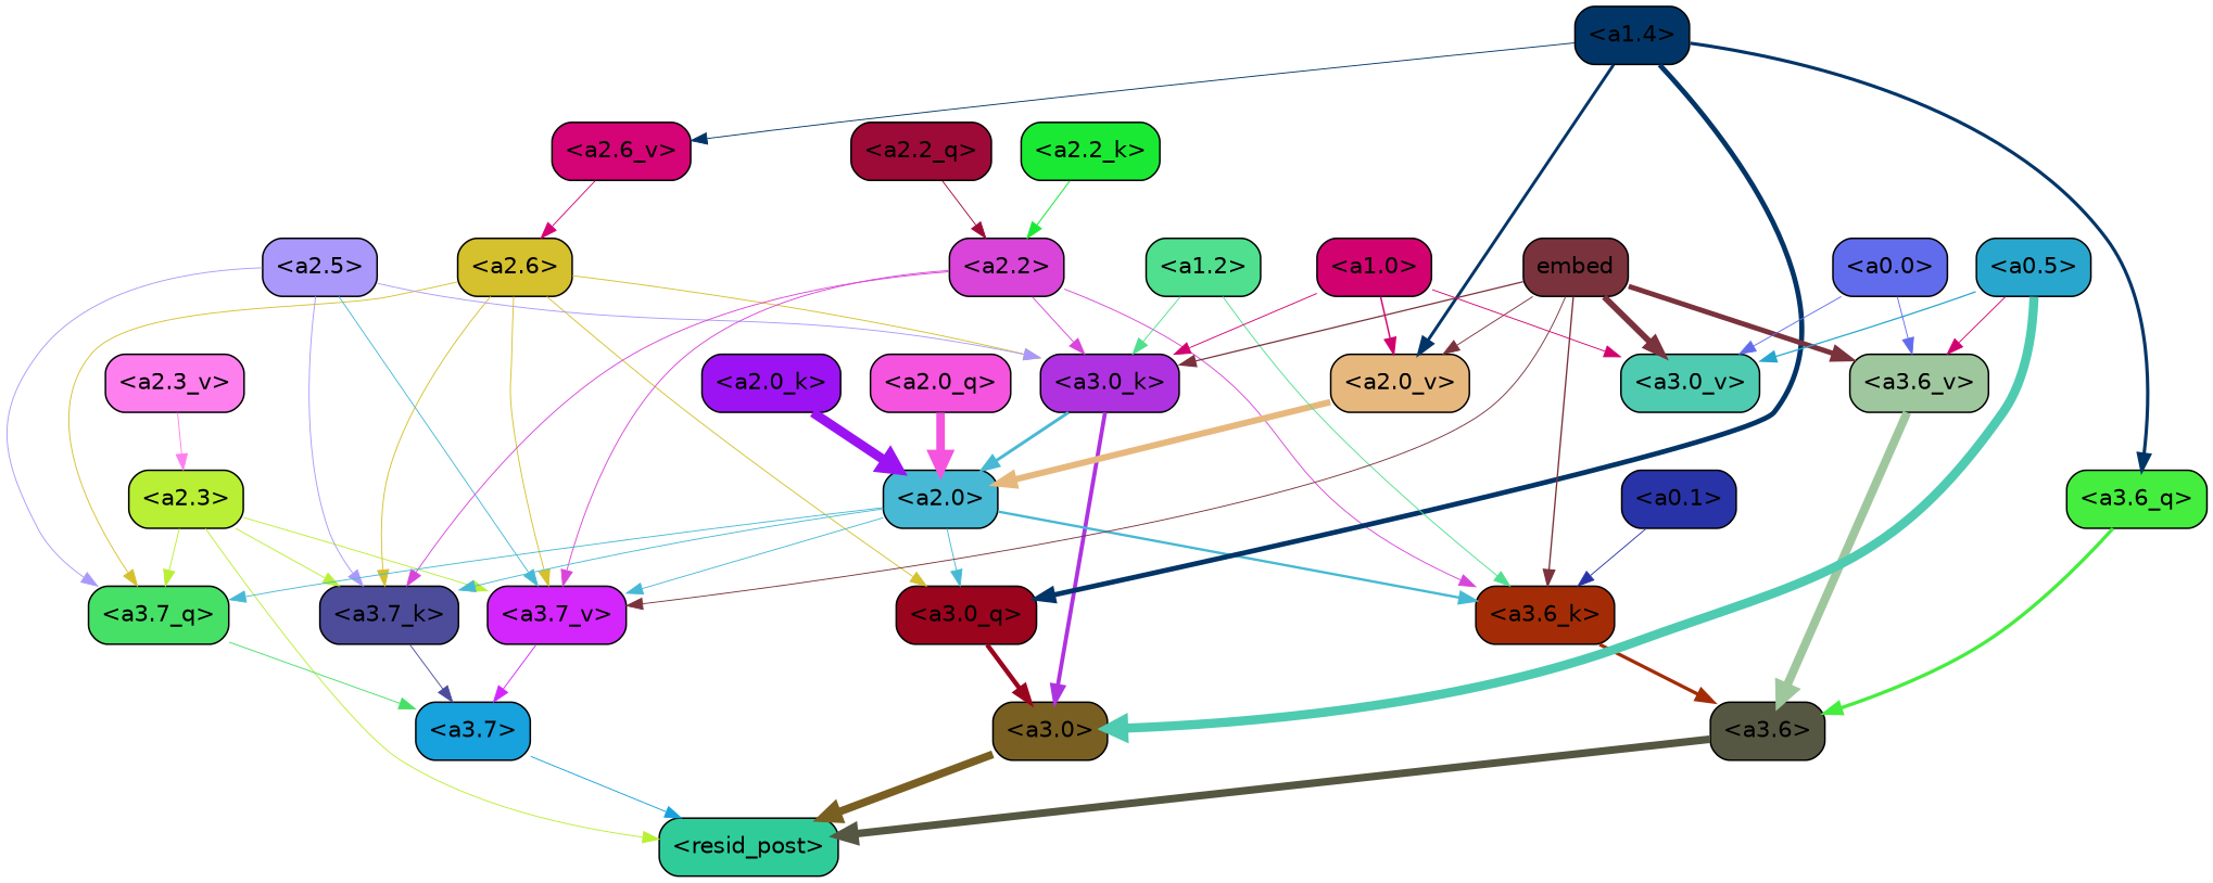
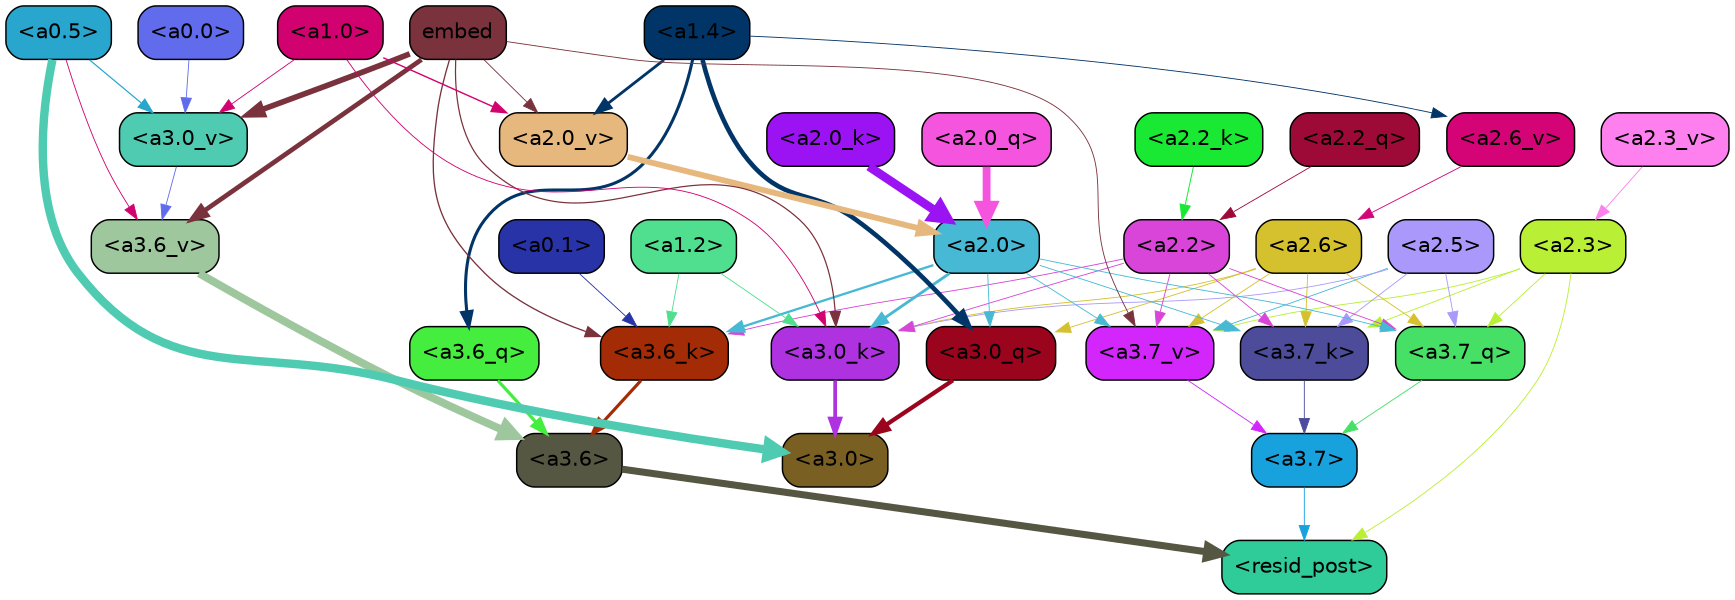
  strict digraph {
    splines=true
    node [color=black fontname=Helvetica shape=box style="filled, rounded"]
    edge [color="#47b9d4" penwidth=0.6]
    "<a3.7>" [fillcolor="#17a1dd"]
    "<resid_post>" [fillcolor="#2fcc9a"]
    "<a3.6>" [fillcolor="#555742"]
    "<a3.0>" [fillcolor="#795f22"]
    "<a2.3>" [fillcolor="#b9ef34"]
    "<a3.7_q>" [fillcolor="#47e066"]
    "<a3.7_k>" [fillcolor="#4d4c9b"]
    "<a3.7_v>" [fillcolor="#d226fd"]
    "<a3.6_q>" [fillcolor="#45ed3e"]
    "<a3.0_q>" [fillcolor="#9a041d"]
    "<a3.6_k>" [fillcolor="#a32c06"]
    "<a3.0_k>" [fillcolor="#af32e1"]
    "<a3.6_v>" [fillcolor="#9fc79e"]
    "<a3.0_v>" [fillcolor="#4fcbb2"]
    "<a2.6>" [fillcolor="#d5c02d"]
    "<a2.5>" [fillcolor="#aa99fb"]
    "<a2.2>" [fillcolor="#d845d8"]
    "<a2.0>" [fillcolor="#47b9d4"]
    "<a1.4>" [fillcolor="#023567"]
    "<a2.6_v>" [fillcolor="#d40376"]
    "<a2.0_v>" [fillcolor="#e7b87e"]
    "<a1.2>" [fillcolor="#4fdf8f"]
    "<a0.1>" [fillcolor="#2933a8"]
    embed [fillcolor="#7a323c"]
    "<a1.0>" [fillcolor="#d10270"]
    "<a0.5>" [fillcolor="#29a6cd"]
    "<a0.0>" [fillcolor="#616ced"]
    "<a2.2_q>" [fillcolor="#9d0a37"]
    "<a2.0_q>" [fillcolor="#f454de"]
    "<a2.2_k>" [fillcolor="#1ae934"]
    "<a2.0_k>" [fillcolor="#9c13f3"]
    "<a2.3_v>" [fillcolor="#fd80ee"]
    "<a3.7>" -> "<resid_post>" [color="#17a1dd"]
    "<a3.6>" -> "<resid_post>" [color="#555742" penwidth=4.751592040061951]
-   "<a3.0>" -> "<resid_post>" [color="#795f22" penwidth=4.904066681861877]
    "<a2.3>" -> "<resid_post>" [color="#b9ef34"]
    "<a2.3>" -> "<a3.7_q>" [color="#b9ef34"]
    "<a2.3>" -> "<a3.7_k>" [color="#b9ef34" penwidth=0.6069068089127541]
    "<a2.3>" -> "<a3.7_v>" [color="#b9ef34"]
    "<a3.7_q>" -> "<a3.7>" [color="#47e066"]
    "<a3.7_k>" -> "<a3.7>" [color="#4d4c9b"]
    "<a3.7_v>" -> "<a3.7>" [color="#d226fd"]
    "<a3.6_q>" -> "<a3.6>" [color="#45ed3e" penwidth=2.160832464694977]
    "<a3.0_q>" -> "<a3.0>" [color="#9a041d" penwidth=2.870753765106201]
    "<a3.6_k>" -> "<a3.6>" [color="#a32c06" penwidth=2.13908451795578]
    "<a3.0_k>" -> "<a3.0>" [color="#af32e1" penwidth=2.520303964614868]
    "<a3.6_v>" -> "<a3.6>" [color="#9fc79e" penwidth=5.297133803367615]
    "<a2.6>" -> "<a3.7_q>" [color="#d5c02d"]
    "<a2.6>" -> "<a3.7_k>" [color="#d5c02d"]
    "<a2.6>" -> "<a3.7_v>" [color="#d5c02d"]
    "<a2.6>" -> "<a3.0_q>" [color="#d5c02d"]
    "<a2.6>" -> "<a3.0_k>" [color="#d5c02d"]
    "<a2.5>" -> "<a3.7_q>" [color="#aa99fb"]
    "<a2.5>" -> "<a3.7_k>" [color="#aa99fb"]
    "<a2.5>" -> "<a3.7_v>"
    "<a2.5>" -> "<a3.0_k>" [color="#aa99fb"]
+   "<a2.2>" -> "<a3.7_q>" [color="#d845d8"]
    "<a2.2>" -> "<a3.7_k>" [color="#d845d8"]
    "<a2.2>" -> "<a3.7_v>" [color="#d845d8"]
    "<a2.2>" -> "<a3.6_k>" [color="#d845d8"]
    "<a2.2>" -> "<a3.0_k>" [color="#d845d8"]
    "<a2.0>" -> "<a3.7_q>"
    "<a2.0>" -> "<a3.7_k>"
    "<a2.0>" -> "<a3.7_v>"
    "<a2.0>" -> "<a3.0_q>"
    "<a2.0>" -> "<a3.6_k>" [penwidth=1.564806342124939]
-   "<a3.0_k>" -> "<a2.0>" [penwidth=1.9353990852832794]
+   "<a2.0>" -> "<a3.0_k>" [penwidth=1.9353990852832794]
    "<a1.4>" -> "<a3.6_q>" [color="#023567" penwidth=2.0727532356977463]
    "<a1.4>" -> "<a3.0_q>" [color="#023567" penwidth=3.1279823780059814]
    "<a1.4>" -> "<a2.6_v>" [color="#023567"]
    "<a1.4>" -> "<a2.0_v>" [color="#023567" penwidth=1.9170897603034973]
    "<a2.6_v>" -> "<a2.6>" [color="#d40376"]
    "<a2.0_v>" -> "<a2.0>" [color="#e7b87e" penwidth=3.9621697664260864]
    "<a1.2>" -> "<a3.6_k>" [color="#4fdf8f"]
    "<a1.2>" -> "<a3.0_k>" [color="#4fdf8f"]
    "<a0.1>" -> "<a3.6_k>" [color="#2933a8"]
    embed -> "<a3.7_v>" [color="#7a323c"]
    embed -> "<a3.6_k>" [color="#7a323c" penwidth=0.8915999233722687]
    embed -> "<a3.0_k>" [color="#7a323c" penwidth=0.832088902592659]
    embed -> "<a3.6_v>" [color="#7a323c" penwidth=3.1840110421180725]
    embed -> "<a3.0_v>" [color="#7a323c" penwidth=3.8132747188210487]
    embed -> "<a2.0_v>" [color="#7a323c"]
    "<a1.0>" -> "<a3.0_k>" [color="#d10270"]
    "<a1.0>" -> "<a3.0_v>" [color="#d10270"]
    "<a1.0>" -> "<a2.0_v>" [color="#d10270" penwidth=0.9450988052412868]
    "<a0.5>" -> "<a3.0>" [color="#4fcbb2" penwidth=5.680712580680847]
    "<a0.5>" -> "<a3.6_v>" [color="#d10270"]
    "<a0.5>" -> "<a3.0_v>" [color="#29a6cd" penwidth=0.8331108838319778]
-   "<a0.0>" -> "<a3.6_v>" [color="#616ced"]
+   "<a3.0_v>" -> "<a3.6_v>" [color="#616ced"]
    "<a0.0>" -> "<a3.0_v>" [color="#616ced"]
    "<a2.2_q>" -> "<a2.2>" [color="#9d0a37"]
    "<a2.0_q>" -> "<a2.0>" [color="#f454de" penwidth=5.29856276512146]
    "<a2.2_k>" -> "<a2.2>" [color="#1ae934" penwidth=0.6722683310508728]
    "<a2.0_k>" -> "<a2.0>" [color="#9c13f3" penwidth=5.859246134757996]
    "<a2.3_v>" -> "<a2.3>" [color="#fd80ee"]
  }
